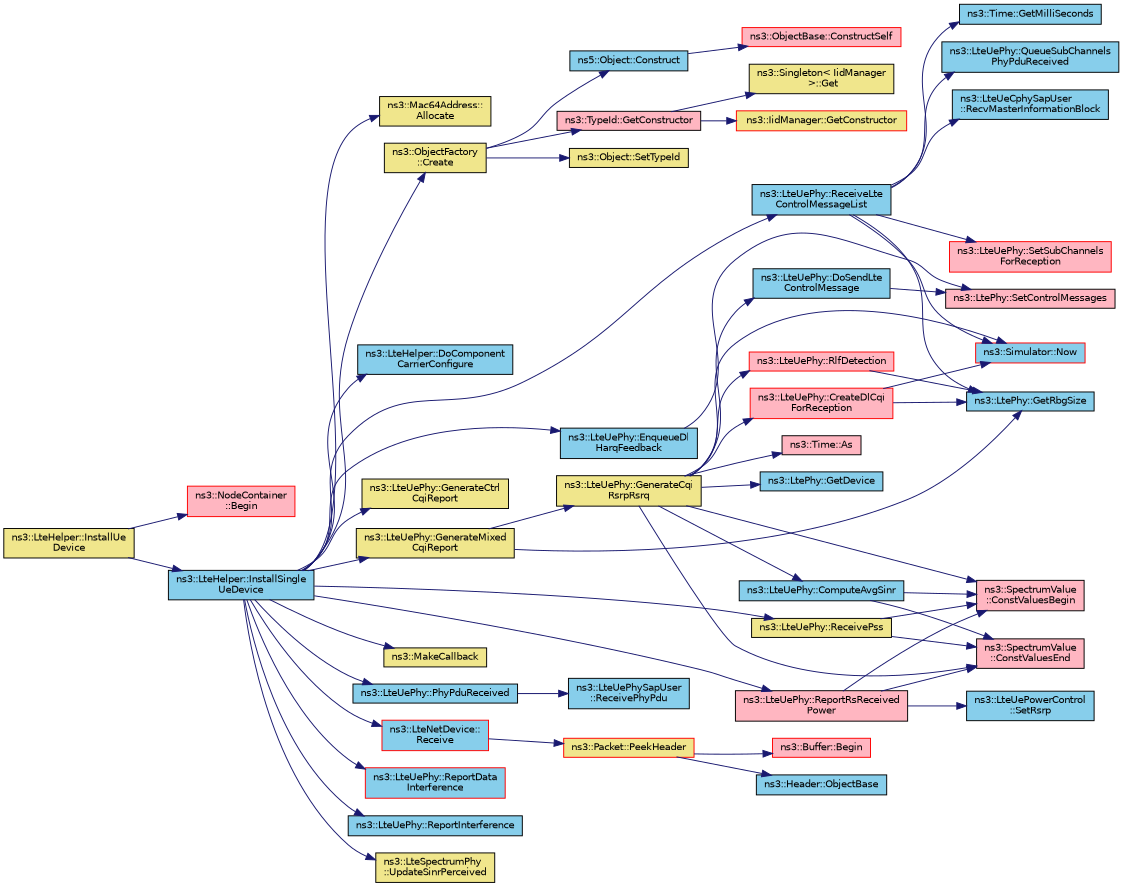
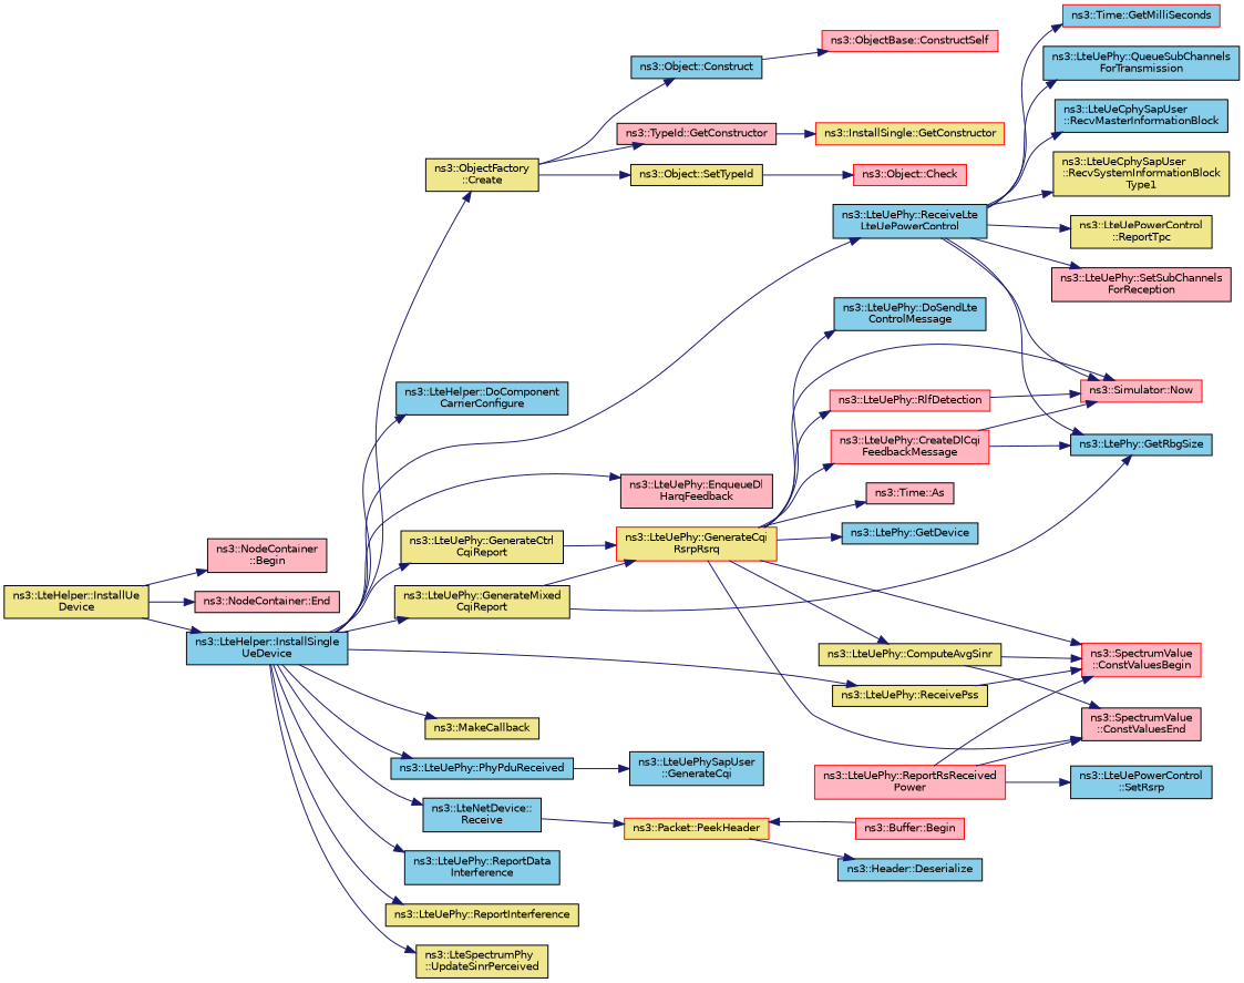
  digraph {
    rankdir=LR
    node [color=black fillcolor=skyblue fontname=Helvetica fontsize=10 shape=record style=filled]
    edge [color=midnightblue fontname=Helvetica fontsize=10 labelfontname=Helvetica labelfontsize=10 style=solid]
    n1 [fillcolor=khaki fontcolor=black height=0.2 label="ns3::LteHelper::InstallUe\lDevice" width=0.4]
-   n2 [color=red fillcolor=lightpink height=0.2 label="ns3::NodeContainer\l::Begin" width=0.4]
+   n2 [fillcolor=lightpink height=0.2 label="ns3::NodeContainer\l::Begin" width=0.4]
+   n3 [fillcolor=lightpink height=0.2 label="ns3::NodeContainer::End" width=0.4]
    n4 [height=0.2 label="ns3::LteHelper::InstallSingle\lUeDevice" width=0.4]
-   n5 [fillcolor=khaki height=0.2 label="ns3::Mac64Address::\lAllocate" width=0.4]
    n6 [fillcolor=khaki height=0.2 label="ns3::ObjectFactory\l::Create" width=0.4]
    n7 [height=0.2 label="ns3::LteHelper::DoComponent\lCarrierConfigure" width=0.4]
-   n8 [height=0.2 label="ns3::LteUePhy::EnqueueDl\lHarqFeedback" width=0.4]
+   n8 [fillcolor=lightpink height=0.2 label="ns3::LteUePhy::EnqueueDl\lHarqFeedback" width=0.4]
    n9 [fillcolor=khaki height=0.2 label="ns3::LteUePhy::GenerateCtrl\lCqiReport" width=0.4]
    n10 [fillcolor=khaki height=0.2 label="ns3::LteUePhy::GenerateMixed\lCqiReport" width=0.4]
    n11 [fillcolor=khaki height=0.2 label="ns3::MakeCallback" width=0.4]
    n12 [height=0.2 label="ns3::LteUePhy::PhyPduReceived" width=0.4]
-   n13 [color=red height=0.2 label="ns3::LteNetDevice::\lReceive" width=0.4]
-   n14 [height=0.2 label="ns3::LteUePhy::ReceiveLte\lControlMessageList" width=0.4]
+   n13 [height=0.2 label="ns3::LteNetDevice::\lReceive" width=0.4]
+   n14 [height=0.2 label="ns3::LteUePhy::ReceiveLte\lLteUePowerControl" width=0.4]
    n15 [fillcolor=khaki height=0.2 label="ns3::LteUePhy::ReceivePss" width=0.4]
-   n16 [color=red height=0.2 label="ns3::LteUePhy::ReportData\lInterference" width=0.4]
-   n17 [height=0.2 label="ns3::LteUePhy::ReportInterference" width=0.4]
-   n18 [fillcolor=lightpink height=0.2 label="ns3::LteUePhy::ReportRsReceived\lPower" width=0.4]
+   n16 [height=0.2 label="ns3::LteUePhy::ReportData\lInterference" width=0.4]
+   n17 [fillcolor=khaki height=0.2 label="ns3::LteUePhy::ReportInterference" width=0.4]
+   n18 [color=red fillcolor=lightpink height=0.2 label="ns3::LteUePhy::ReportRsReceived\lPower" width=0.4]
    n19 [fillcolor=khaki height=0.2 label="ns3::LteSpectrumPhy\l::UpdateSinrPerceived" width=0.4]
-   n20 [height=0.2 label="ns5::Object::Construct" width=0.4]
+   n20 [height=0.2 label="ns3::Object::Construct" width=0.4]
    n21 [fillcolor=lightpink height=0.2 label="ns3::TypeId::GetConstructor" width=0.4]
    n22 [fillcolor=khaki height=0.2 label="ns3::Object::SetTypeId" width=0.4]
-   n23 [fillcolor=lightpink height=0.2 label="ns3::LtePhy::SetControlMessages" width=0.4]
-   n24 [fillcolor=khaki height=0.2 label="ns3::LteUePhy::GenerateCqi\lRsrpRsrq" width=0.4]
+   n24 [color=red fillcolor=khaki height=0.2 label="ns3::LteUePhy::GenerateCqi\lRsrpRsrq" width=0.4]
    n25 [height=0.2 label="ns3::LtePhy::GetRbgSize" width=0.4]
-   n26 [height=0.2 label="ns3::LteUePhySapUser\l::ReceivePhyPdu" width=0.4]
+   n26 [height=0.2 label="ns3::LteUePhySapUser\l::GenerateCqi" width=0.4]
    n27 [color=red fillcolor=khaki height=0.2 label="ns3::Packet::PeekHeader" width=0.4]
-   n28 [color=red height=0.2 label="ns3::Simulator::Now" width=0.4]
-   n29 [height=0.2 label="ns3::Time::GetMilliSeconds" width=0.4]
-   n30 [height=0.2 label="ns3::LteUePhy::QueueSubChannels\lPhyPduReceived" width=0.4]
+   n28 [color=red fillcolor=lightpink height=0.2 label="ns3::Simulator::Now" width=0.4]
+   n29 [color=red height=0.2 label="ns3::Time::GetMilliSeconds" width=0.4]
+   n30 [height=0.2 label="ns3::LteUePhy::QueueSubChannels\lForTransmission" width=0.4]
    n31 [height=0.2 label="ns3::LteUeCphySapUser\l::RecvMasterInformationBlock" width=0.4]
-   n34 [color=red fillcolor=lightpink height=0.2 label="ns3::LteUePhy::SetSubChannels\lForReception" width=0.4]
-   n35 [fillcolor=lightpink height=0.2 label="ns3::SpectrumValue\l::ConstValuesBegin" width=0.4]
+   n32 [fillcolor=khaki height=0.2 label="ns3::LteUeCphySapUser\l::RecvSystemInformationBlock\lType1" width=0.4]
+   n33 [fillcolor=khaki height=0.2 label="ns3::LteUePowerControl\l::ReportTpc" width=0.4]
+   n34 [fillcolor=lightpink height=0.2 label="ns3::LteUePhy::SetSubChannels\lForReception" width=0.4]
+   n35 [color=red fillcolor=lightpink height=0.2 label="ns3::SpectrumValue\l::ConstValuesBegin" width=0.4]
    n36 [fillcolor=lightpink height=0.2 label="ns3::SpectrumValue\l::ConstValuesEnd" width=0.4]
    n37 [height=0.2 label="ns3::LteUePowerControl\l::SetRsrp" width=0.4]
    n38 [color=red fillcolor=lightpink height=0.2 label="ns3::ObjectBase::ConstructSelf" width=0.4]
-   n39 [fillcolor=khaki height=0.2 label="ns3::Singleton\< IidManager\l \>::Get" width=0.4]
-   n40 [color=red fillcolor=khaki height=0.2 label="ns3::IidManager::GetConstructor" width=0.4]
+   n40 [color=red fillcolor=khaki height=0.2 label="ns3::InstallSingle::GetConstructor" width=0.4]
+   n41 [color=red fillcolor=lightpink height=0.2 label="ns3::Object::Check" width=0.4]
    n42 [fillcolor=lightpink height=0.2 label="ns3::Time::As" width=0.4]
-   n43 [height=0.2 label="ns3::LteUePhy::ComputeAvgSinr" width=0.4]
-   n44 [color=red fillcolor=lightpink height=0.2 label="ns3::LteUePhy::CreateDlCqi\lForReception" width=0.4]
+   n43 [fillcolor=khaki height=0.2 label="ns3::LteUePhy::ComputeAvgSinr" width=0.4]
+   n44 [color=red fillcolor=lightpink height=0.2 label="ns3::LteUePhy::CreateDlCqi\lFeedbackMessage" width=0.4]
    n45 [height=0.2 label="ns3::LteUePhy::DoSendLte\lControlMessage" width=0.4]
    n46 [height=0.2 label="ns3::LtePhy::GetDevice" width=0.4]
    n47 [color=red fillcolor=lightpink height=0.2 label="ns3::LteUePhy::RlfDetection" width=0.4]
    n48 [color=red fillcolor=lightpink height=0.2 label="ns3::Buffer::Begin" width=0.4]
-   n49 [height=0.2 label="ns3::Header::ObjectBase" width=0.4]
+   n49 [height=0.2 label="ns3::Header::Deserialize" width=0.4]
    n1 -> n2
+   n1 -> n3
    n1 -> n4
-   n4 -> n5
    n4 -> n6
    n4 -> n7
    n4 -> n8
    n4 -> n9
    n4 -> n10
    n4 -> n11
    n4 -> n12
    n4 -> n13
    n4 -> n14
    n4 -> n15
    n4 -> n16
    n4 -> n17
-   n4 -> n18
    n4 -> n19
    n6 -> n20
    n6 -> n21
    n6 -> n22
-   n8 -> n23
+   n9 -> n24
    n10 -> n24
    n10 -> n25
    n12 -> n26
    n13 -> n27
    n14 -> n25
    n14 -> n28
    n14 -> n29
    n14 -> n30
    n14 -> n31
+   n14 -> n32
+   n14 -> n33
    n14 -> n34
    n15 -> n35
-   n15 -> n36
    n18 -> n35
    n18 -> n36
    n18 -> n37
    n20 -> n38
-   n21 -> n39
    n21 -> n40
+   n22 -> n41
    n24 -> n28
    n24 -> n35
    n24 -> n36
    n24 -> n42
    n24 -> n43
    n24 -> n44
    n24 -> n45
    n24 -> n46
    n24 -> n47
-   n27 -> n48
+   n48 -> n27
    n27 -> n49
    n43 -> n35
    n43 -> n36
    n44 -> n25
    n44 -> n28
-   n45 -> n23
-   n47 -> n25
+   n47 -> n28
  }
